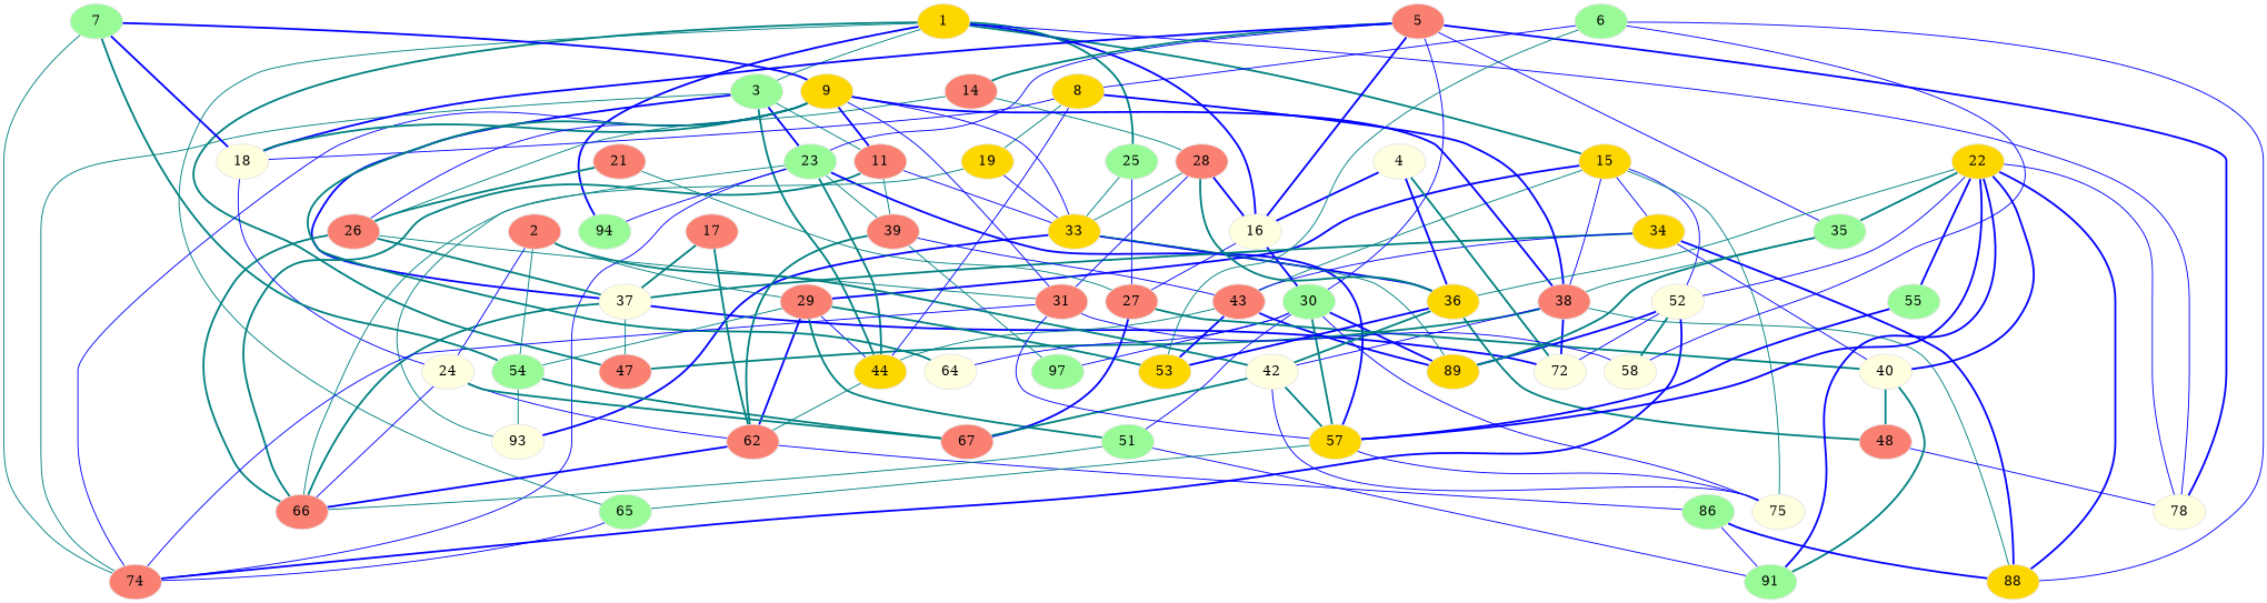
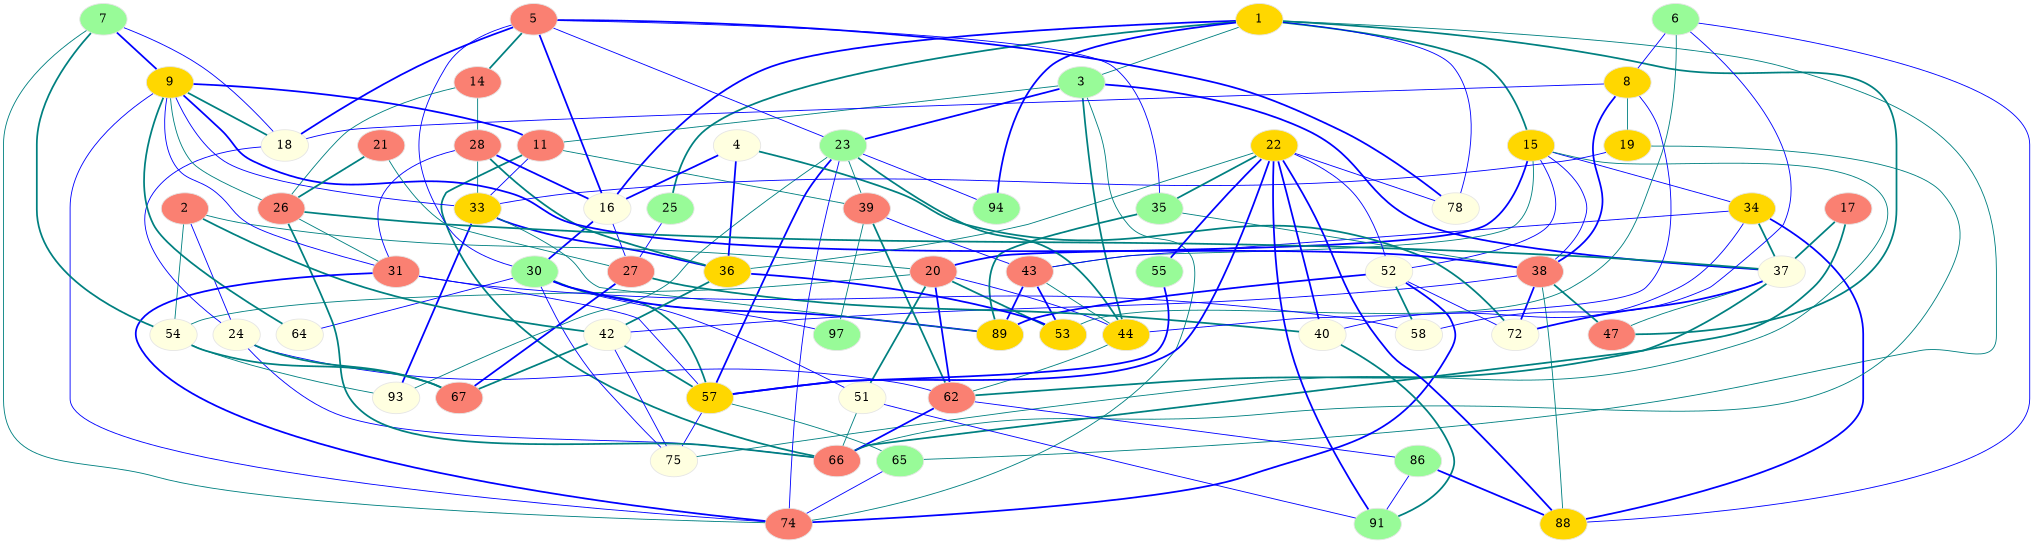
  graph {
    node [color=gray90 fillcolor=salmon style=filled]
    edge [color=blue style=solid]
    1 [fillcolor=gold super="+61"]
    3 [fillcolor=palegreen super="+13"]
    15 [fillcolor=gold super="+98"]
    16 [fillcolor=lightyellow]
    25 [fillcolor=palegreen super="+85"]
    47
    65 [fillcolor=palegreen]
    78 [fillcolor=lightyellow]
    94 [fillcolor=palegreen]
    11 [super="+59"]
    23 [fillcolor=palegreen super="+49"]
    37 [fillcolor=lightyellow super="+99"]
    44 [fillcolor=gold super="+96"]
    74 [super="+92"]
-   20 [super="+63" label=29]
+   20 [super="+63"]
    38 [super="+60"]
    34 [fillcolor=gold super="+41"]
    43
    52 [fillcolor=lightyellow super="+82"]
    75 [fillcolor=lightyellow super="+80"]
    30 [fillcolor=palegreen super="+46"]
    27 [super="+56"]
    33 [fillcolor=gold super="+70"]
    2 [super="+12"]
    24 [fillcolor=lightyellow super="+81"]
    42 [fillcolor=lightyellow super="+45"]
-   54 [fillcolor=palegreen]
+   54 [fillcolor=lightyellow]
    53 [fillcolor=gold]
    62 [super="+95"]
-   51 [fillcolor=palegreen super="+84"]
+   51 [fillcolor=lightyellow super="+84"]
    66 [super="+69"]
    67
    57 [fillcolor=gold super="+79"]
    93 [fillcolor=lightyellow]
    39 [super="+71"]
    72 [fillcolor=lightyellow]
    4 [fillcolor=lightyellow]
    36 [fillcolor=gold super="+50"]
-   48
    5 [super="+10"]
    14 [super="+83"]
    18 [fillcolor=lightyellow super="+90"]
    35 [fillcolor=palegreen]
    26 [super="+29"]
    28
    64 [fillcolor=lightyellow]
    89 [fillcolor=gold]
    97 [fillcolor=palegreen]
    6 [fillcolor=palegreen super="+32"]
    8 [fillcolor=gold super="+68"]
    58 [fillcolor=lightyellow]
    88 [fillcolor=gold]
    19 [fillcolor=gold super="+87"]
    9 [fillcolor=gold super="+73"]
    31 [super="+77"]
    7 [fillcolor=palegreen]
    40 [fillcolor=lightyellow]
    17
    86 [fillcolor=palegreen super="+100"]
    91 [fillcolor=palegreen]
    21
    22 [fillcolor=gold super="+76"]
    55 [fillcolor=palegreen]
    1 -- 3 [color=teal]
    1 -- 15 [color=teal style=bold]
    1 -- 16 [style=bold]
    1 -- 25 [color=teal style=bold]
    1 -- 47 [color=teal style=bold]
    1 -- 65 [color=teal]
    1 -- 78
    1 -- 94 [style=bold]
    3 -- 11 [color=teal]
    3 -- 23 [style=bold]
    3 -- 37 [style=bold]
    3 -- 44 [color=teal style=bold]
    3 -- 74 [color=teal]
    15 -- 20 [style=bold]
    15 -- 38
    15 -- 34
    15 -- 43 [color=teal]
    15 -- 52
    15 -- 75 [color=teal]
    16 -- 30 [style=bold]
    16 -- 27
    25 -- 27 [weight=2]
-   25 -- 33 [color=teal]
    65 -- 74
    11 -- 33
    11 -- 66 [color=teal style=bold]
    11 -- 39 [color=teal]
    23 -- 94
    23 -- 44 [color=teal style=bold]
    23 -- 74
    23 -- 57 [style=bold]
    23 -- 93 [color=teal]
    23 -- 39 [color=teal]
    37 -- 47 [color=teal]
    37 -- 66 [color=teal style=bold]
    37 -- 72 [style=bold]
    44 -- 62 [color=teal]
    20 -- 44
    20 -- 54 [color=teal]
    20 -- 53 [color=teal style=bold]
    20 -- 62 [style=bold]
    20 -- 51 [color=teal style=bold]
    38 -- 47 [color=teal style=bold]
    38 -- 42
    38 -- 72 [style=bold]
    38 -- 88 [color=teal]
    34 -- 37 [color=teal style=bold]
    34 -- 43
    34 -- 88 [style=bold]
    34 -- 40
    43 -- 44 [color=teal]
    43 -- 53 [style=bold]
    43 -- 89 [style=bold]
    52 -- 74 [style=bold]
    52 -- 72
    52 -- 89 [style=bold]
    52 -- 58 [color=teal style=bold]
    30 -- 75
    30 -- 51
    30 -- 57 [color=teal style=bold]
    30 -- 64
    30 -- 89 [style=bold]
    30 -- 97
    27 -- 67 [style=bold]
    27 -- 40 [color=teal style=bold]
    33 -- 93 [style=bold]
    33 -- 36 [style=bold]
    33 -- 89 [color=teal]
    2 -- 20 [color=teal]
    2 -- 24
    2 -- 42 [color=teal style=bold]
    2 -- 54 [color=teal]
    24 -- 62
    24 -- 66
    24 -- 67 [color=teal style=bold]
    42 -- 75
    42 -- 67 [color=teal style=bold]
    42 -- 57 [color=teal style=bold]
    54 -- 67 [color=teal style=bold]
    54 -- 93 [color=teal]
    62 -- 66 [style=bold]
    62 -- 86
    51 -- 66 [color=teal]
    51 -- 91
    57 -- 65 [color=teal]
    57 -- 75
    39 -- 43
    39 -- 62 [color=teal style=bold]
    39 -- 97 [color=teal]
    4 -- 16 [style=bold]
    4 -- 72 [color=teal style=bold]
    4 -- 36 [style=bold]
    36 -- 42 [color=teal style=bold weight=2]
    36 -- 53 [style=bold]
-   36 -- 48 [color=teal style=bold]
-   48 -- 78
    5 -- 16 [style=bold]
    5 -- 78 [style=bold]
    5 -- 23
    5 -- 30 [weight=2]
    5 -- 14 [color=teal style=bold]
    5 -- 18 [style=bold]
    5 -- 35
    14 -- 26 [color=teal]
    14 -- 28 [color=teal]
    18 -- 24
    35 -- 38 [color=teal]
    35 -- 89 [color=teal style=bold]
    26 -- 37 [color=teal style=bold]
    26 -- 66 [color=teal style=bold weight=2]
    26 -- 31 [color=teal]
    28 -- 16 [style=bold]
    28 -- 33 [color=teal]
    28 -- 36 [color=teal style=bold]
    28 -- 31
    6 -- 53 [color=teal]
    6 -- 8 [weight=2]
    6 -- 58
    6 -- 88
    8 -- 44
    8 -- 38 [style=bold]
    8 -- 18
    8 -- 19 [color=teal]
    19 -- 33
    19 -- 66 [color=teal]
    9 -- 11 [style=bold]
    9 -- 74
    9 -- 38 [style=bold]
    9 -- 33
    9 -- 18 [color=teal style=bold]
-   9 -- 26
+   9 -- 26 [color=teal]
    9 -- 64 [color=teal style=bold]
    9 -- 31
-   31 -- 74
+   31 -- 74 [style=bold]
    31 -- 57
    31 -- 58
    7 -- 74 [color=teal]
    7 -- 54 [color=teal style=bold]
-   7 -- 18 [style=bold]
+   7 -- 18
    7 -- 9 [style=bold]
-   40 -- 48 [color=teal style=bold]
    40 -- 91 [color=teal style=bold]
    17 -- 37 [color=teal style=bold]
    17 -- 62 [color=teal style=bold]
    86 -- 88 [style=bold]
    86 -- 91
    21 -- 27 [color=teal]
    21 -- 26 [color=teal style=bold]
    22 -- 78
    22 -- 52
    22 -- 57 [style=bold]
    22 -- 36 [color=teal]
    22 -- 35 [color=teal style=bold]
    22 -- 88 [style=bold]
    22 -- 40 [style=bold]
    22 -- 91 [style=bold]
    22 -- 55 [style=bold]
    55 -- 57 [style=bold]
  }
